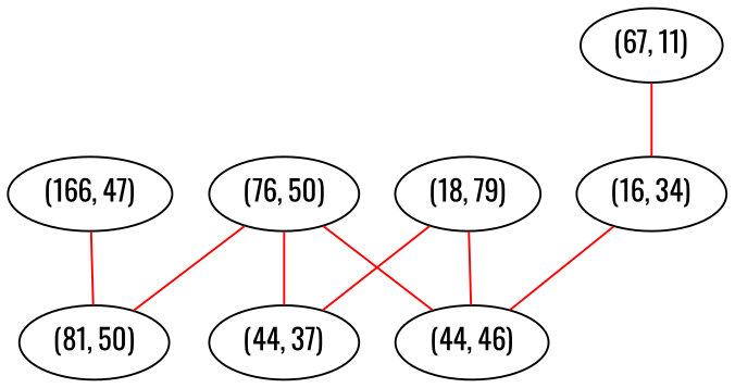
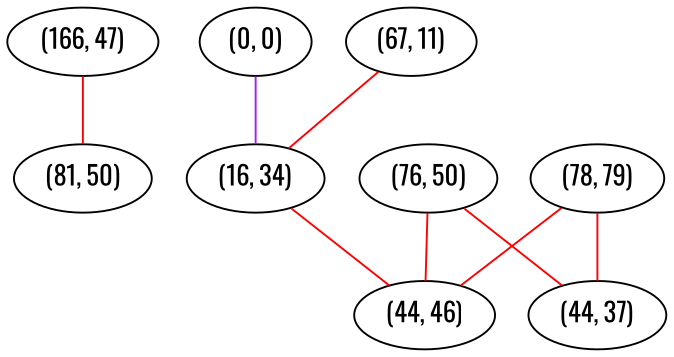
  graph {
    fontname=Oswald
    node [fontname=Oswald]
    edge [color=red fontname=Oswald weight=1]
    n1 [label="(81, 50)"]
+   "(0, 0)"
    "(16, 34)"
    n4 [label="(44, 46)"]
-   "(18, 79)"
+   "(18, 79)" [label="(78, 79)"]
    n6 [label="(44, 37)"]
    "(67, 11)"
    "(76, 50)"
    n9 [label="(166, 47)"]
+   "(0, 0)" -- "(16, 34)" [color=purple weight=4]
    "(16, 34)" -- n4
    "(18, 79)" -- n4
    "(18, 79)" -- n6
    "(67, 11)" -- "(16, 34)"
-   "(76, 50)" -- n1
    "(76, 50)" -- n4
    "(76, 50)" -- n6
    n9 -- n1
  }
